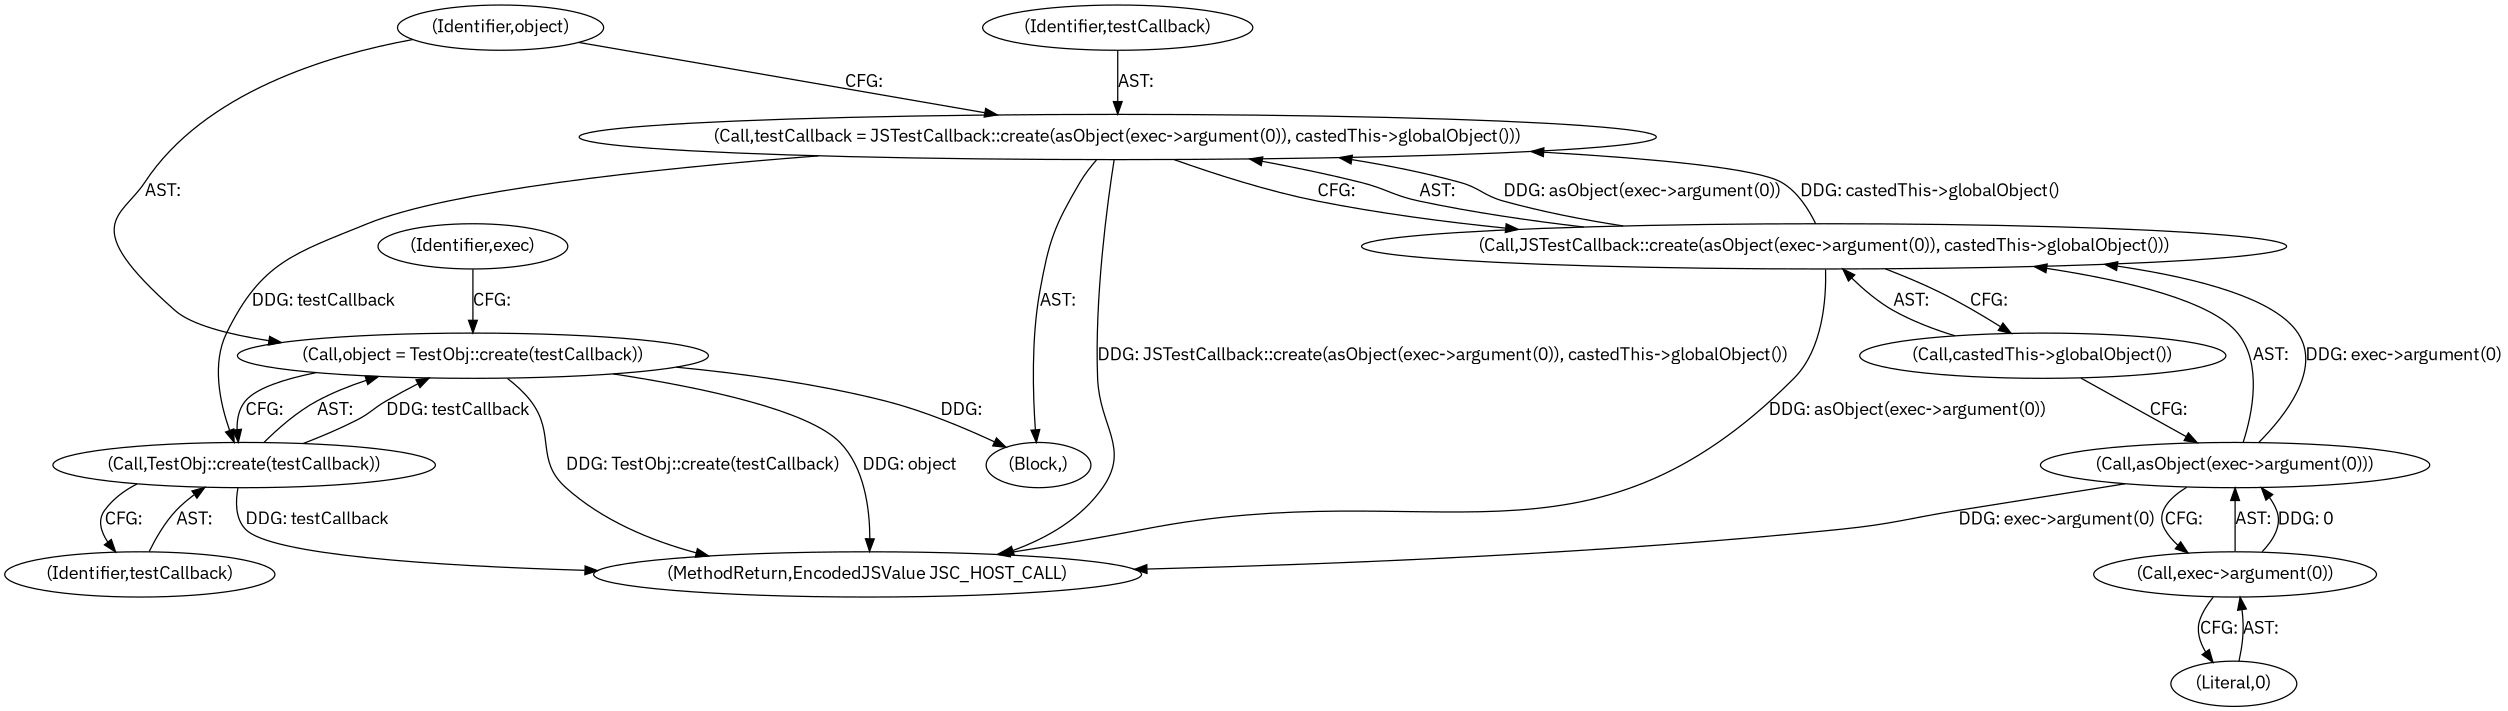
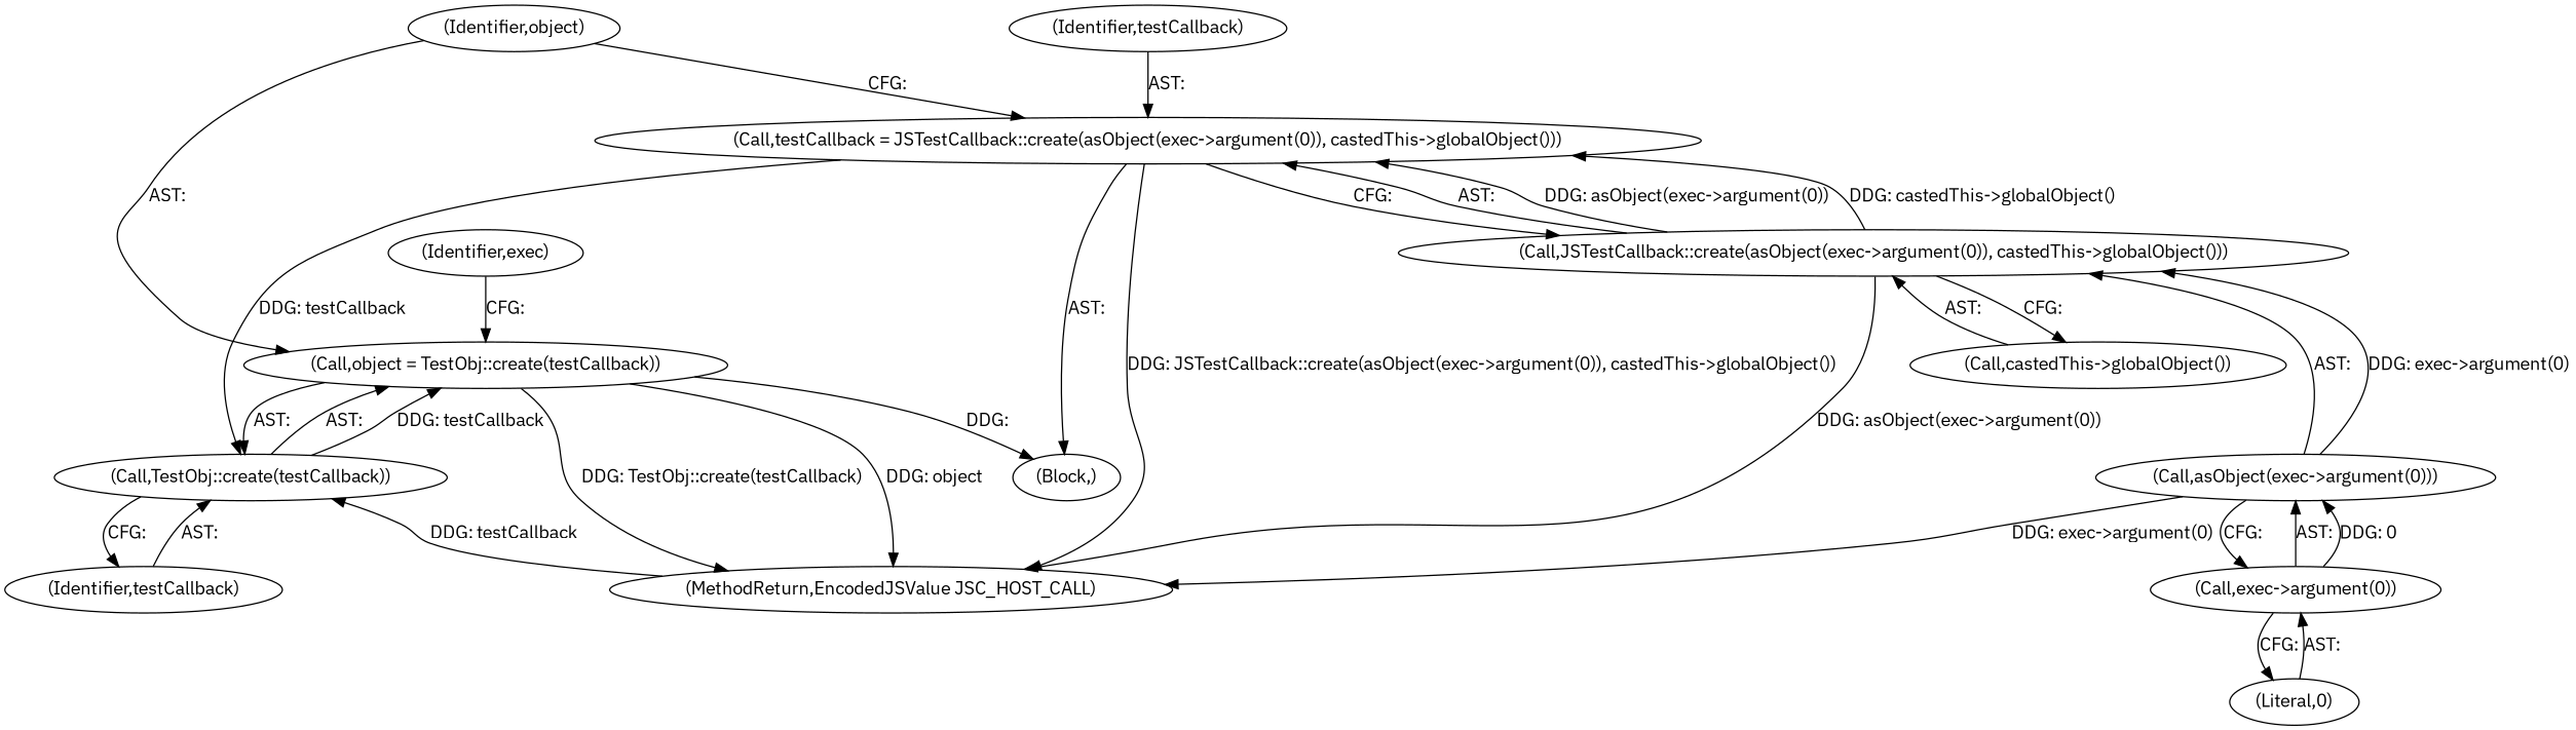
  digraph {
    fontname="IBM Plex Sans"
    node [fontname="IBM Plex Sans"]
    edge [fontname="IBM Plex Sans"]
    n1 [label="(Call,object = TestObj::create(testCallback))"]
    n2 [label="(Call,TestObj::create(testCallback))"]
    n3 [label="(MethodReturn,EncodedJSValue JSC_HOST_CALL)"]
    n4 [label="(Block,)"]
    n5 [label="(Identifier,testCallback)"]
    n6 [label="(Call,testCallback = JSTestCallback::create(asObject(exec->argument(0)), castedThis->globalObject()))"]
    n7 [label="(Call,JSTestCallback::create(asObject(exec->argument(0)), castedThis->globalObject()))"]
    n8 [label="(Call,castedThis->globalObject())"]
    n9 [label="(Call,asObject(exec->argument(0)))"]
    n10 [label="(Call,exec->argument(0))"]
    n11 [label="(Literal,0)"]
    n12 [label="(Identifier,object)"]
    n13 [label="(Identifier,testCallback)"]
    n14 [label="(Identifier,exec)"]
-   n1 -> n2 [label="CFG: "]
+   n1 -> n2 [label="AST: "]
    n1 -> n3 [label="DDG: TestObj::create(testCallback)"]
    n1 -> n3 [label="DDG: object"]
    n1 -> n4 [label="DDG: "]
    n2 -> n1 [label="AST: "]
    n2 -> n1 [label="DDG: testCallback"]
-   n2 -> n3 [label="DDG: testCallback"]
+   n3 -> n2 [label="DDG: testCallback"]
    n2 -> n5 [label="CFG: "]
    n5 -> n2 [label="AST: "]
    n6 -> n2 [label="DDG: testCallback"]
    n6 -> n3 [label="DDG: JSTestCallback::create(asObject(exec->argument(0)), castedThis->globalObject())"]
    n6 -> n4 [label="AST: "]
    n6 -> n7 [label="CFG: "]
    n7 -> n3 [label="DDG: asObject(exec->argument(0))"]
    n7 -> n6 [label="AST: "]
    n7 -> n6 [label="DDG: asObject(exec->argument(0))"]
    n7 -> n6 [label="DDG: castedThis->globalObject()"]
    n7 -> n8 [label="CFG: "]
    n8 -> n7 [label="AST: "]
-   n8 -> n9 [label="CFG: "]
    n9 -> n3 [label="DDG: exec->argument(0)"]
    n9 -> n7 [label="AST: "]
    n9 -> n7 [label="DDG: exec->argument(0)"]
    n9 -> n10 [label="CFG: "]
    n10 -> n9 [label="AST: "]
    n10 -> n9 [label="DDG: 0"]
    n10 -> n11 [label="CFG: "]
    n11 -> n10 [label="AST: "]
    n12 -> n1 [label="AST: "]
    n12 -> n6 [label="CFG: "]
    n13 -> n6 [label="AST: "]
    n14 -> n1 [label="CFG: "]
  }
